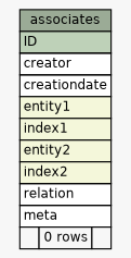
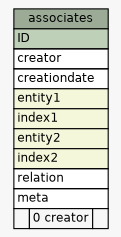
  digraph {
    bgcolor="#f7f7f7"
    fontname=Helvetica
    fontsize=11
    nodesep=0.18
    rankdir=RL
    ranksep=0.46
-   n1 [fontname=Helvetica fontsize=11 label=<     <TABLE BORDER="0" CELLBORDER="1" CELLSPACING="0" BGCOLOR="#ffffff">       <TR><TD COLSPAN="3" BGCOLOR="#9bab96" ALIGN="CENTER">associates</TD></TR>       <TR><TD PORT="ID" COLSPAN="3" BGCOLOR="#bed1b8" ALIGN="LEFT">ID</TD></TR>       <TR><TD PORT="creator" COLSPAN="3" ALIGN="LEFT">creator</TD></TR>       <TR><TD PORT="creationdate" COLSPAN="3" ALIGN="LEFT">creationdate</TD></TR>       <TR><TD PORT="entity1" COLSPAN="3" BGCOLOR="#f4f7da" ALIGN="LEFT">entity1</TD></TR>       <TR><TD PORT="index1" COLSPAN="3" BGCOLOR="#f4f7da" ALIGN="LEFT">index1</TD></TR>       <TR><TD PORT="entity2" COLSPAN="3" BGCOLOR="#f4f7da" ALIGN="LEFT">entity2</TD></TR>       <TR><TD PORT="index2" COLSPAN="3" BGCOLOR="#f4f7da" ALIGN="LEFT">index2</TD></TR>       <TR><TD PORT="relation" COLSPAN="3" ALIGN="LEFT">relation</TD></TR>       <TR><TD PORT="meta" COLSPAN="3" ALIGN="LEFT">meta</TD></TR>       <TR><TD ALIGN="LEFT" BGCOLOR="#f7f7f7">  </TD><TD ALIGN="RIGHT" BGCOLOR="#f7f7f7">0 rows</TD><TD ALIGN="RIGHT" BGCOLOR="#f7f7f7">  </TD></TR>     </TABLE>> shape=plaintext]
+   n1 [fontname=Helvetica fontsize=11 label=<     <TABLE BORDER="0" CELLBORDER="1" CELLSPACING="0" BGCOLOR="#ffffff">       <TR><TD COLSPAN="3" BGCOLOR="#9bab96" ALIGN="CENTER">associates</TD></TR>       <TR><TD PORT="ID" COLSPAN="3" BGCOLOR="#bed1b8" ALIGN="LEFT">ID</TD></TR>       <TR><TD PORT="creator" COLSPAN="3" ALIGN="LEFT">creator</TD></TR>       <TR><TD PORT="creationdate" COLSPAN="3" ALIGN="LEFT">creationdate</TD></TR>       <TR><TD PORT="entity1" COLSPAN="3" BGCOLOR="#f4f7da" ALIGN="LEFT">entity1</TD></TR>       <TR><TD PORT="index1" COLSPAN="3" BGCOLOR="#f4f7da" ALIGN="LEFT">index1</TD></TR>       <TR><TD PORT="entity2" COLSPAN="3" BGCOLOR="#f4f7da" ALIGN="LEFT">entity2</TD></TR>       <TR><TD PORT="index2" COLSPAN="3" BGCOLOR="#f4f7da" ALIGN="LEFT">index2</TD></TR>       <TR><TD PORT="relation" COLSPAN="3" ALIGN="LEFT">relation</TD></TR>       <TR><TD PORT="meta" COLSPAN="3" ALIGN="LEFT">meta</TD></TR>       <TR><TD ALIGN="LEFT" BGCOLOR="#f7f7f7">  </TD><TD ALIGN="RIGHT" BGCOLOR="#f7f7f7">0 creator</TD><TD ALIGN="RIGHT" BGCOLOR="#f7f7f7">  </TD></TR>     </TABLE>> shape=plaintext]
  }
